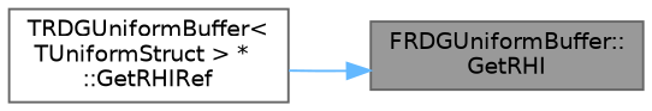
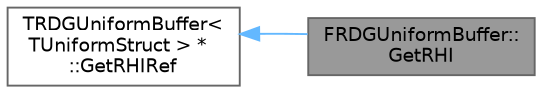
  digraph {
    rankdir=RL
    node [fontname=Helvetica fontsize=10 shape=box style=filled]
    n1 [color=gray40 fillcolor=grey60 fontcolor=black height=0.2 label="FRDGUniformBuffer::\lGetRHI" width=0.4]
    n2 [color=grey40 fillcolor=white height=0.2 label="TRDGUniformBuffer\<\l TUniformStruct \> *\l::GetRHIRef" width=0.4]
-   n1 -> n2 [color=steelblue1 dir=back fontname=Helvetica fontsize=10 labelfontname=Helvetica labelfontsize=10 style=solid]
+   n2 -> n1 [color=steelblue1 dir=back fontname=Helvetica fontsize=10 labelfontname=Helvetica labelfontsize=10 style=solid]
  }
